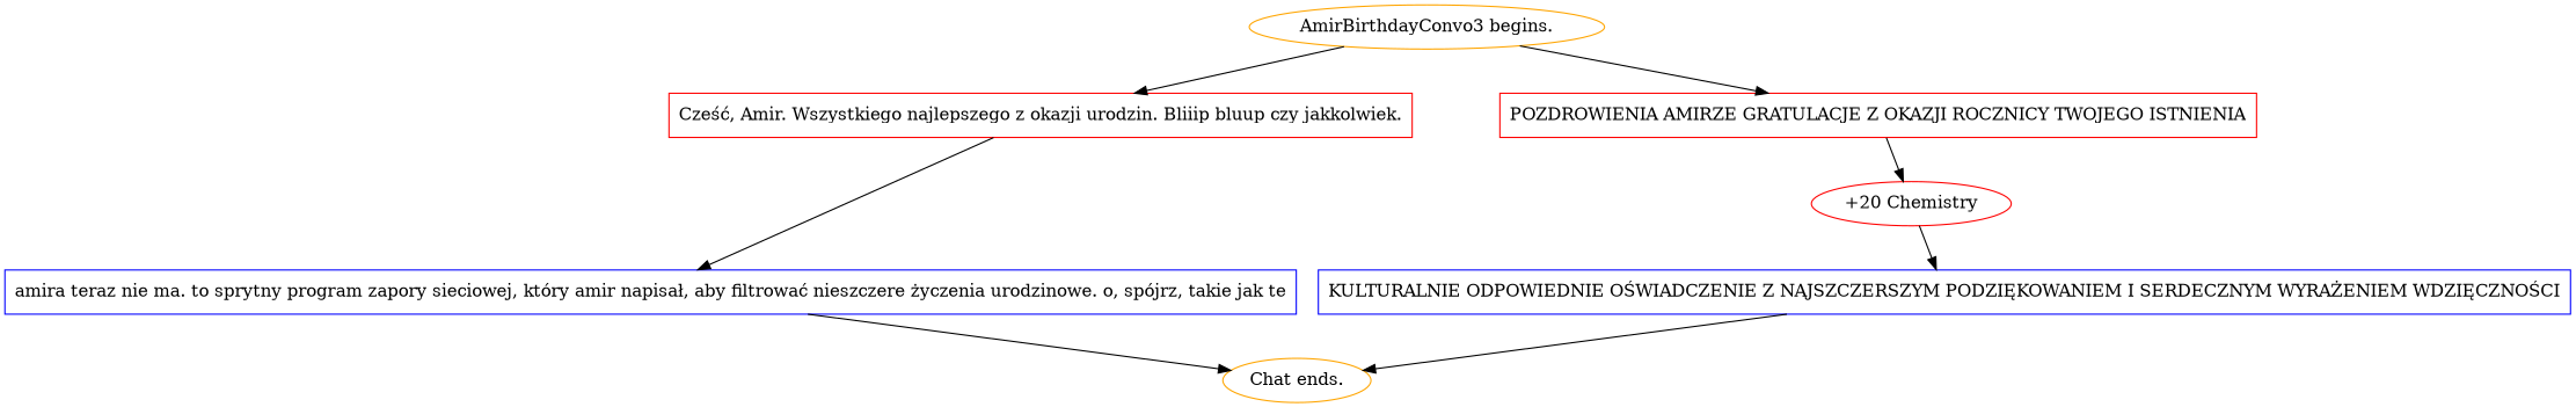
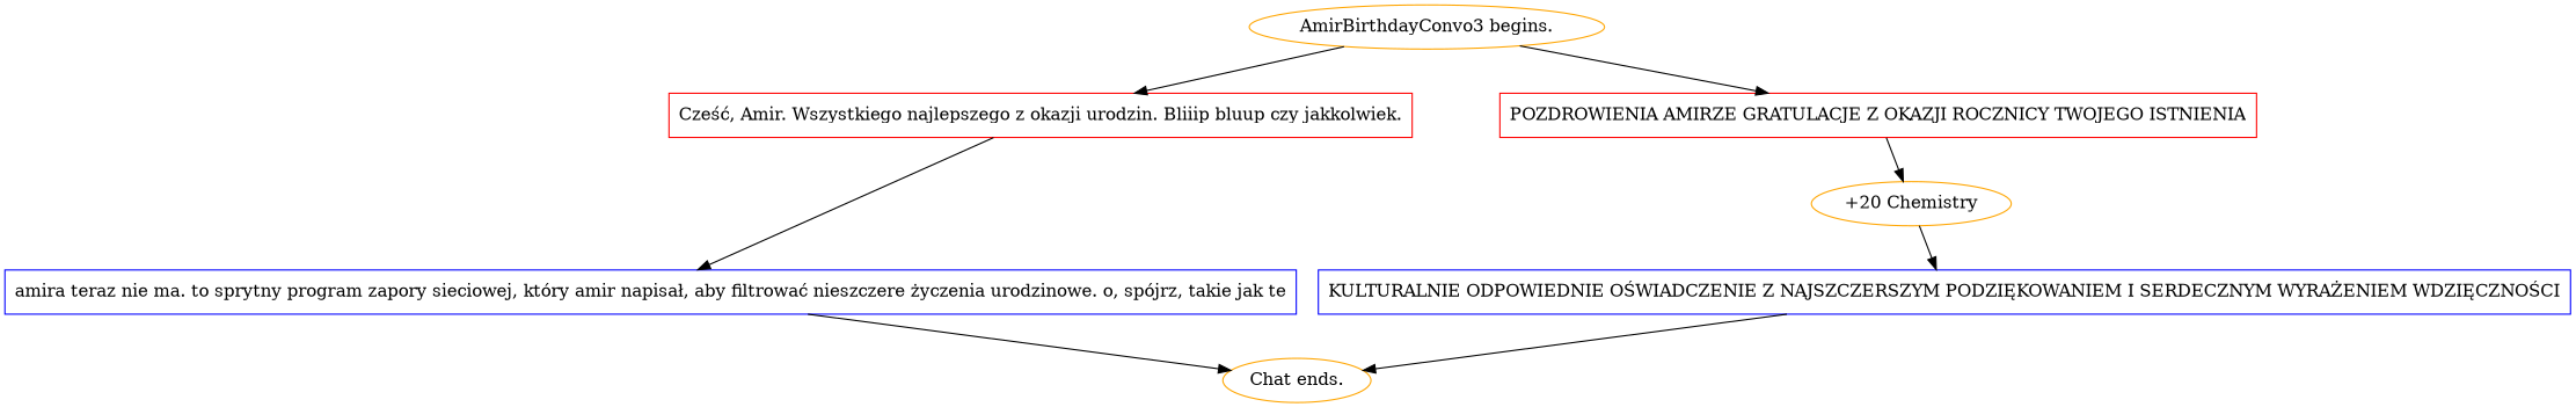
  digraph {
    node [color=orange shape=box]
    "AmirBirthdayConvo3 begins." [shape=""]
    n2 [color=red label="Cześć, Amir. Wszystkiego najlepszego z okazji urodzin. Bliiip bluup czy jakkolwiek."]
    n3 [color=red label="POZDROWIENIA AMIRZE GRATULACJE Z OKAZJI ROCZNICY TWOJEGO ISTNIENIA"]
    n4 [color=blue label="amira teraz nie ma. to sprytny program zapory sieciowej, który amir napisał, aby filtrować nieszczere życzenia urodzinowe. o, spójrz, takie jak te"]
-   n5 [color=red label="+20 Chemistry" shape=""]
+   n5 [label="+20 Chemistry" shape=""]
    "Chat ends." [shape=""]
    n7 [color=blue label="KULTURALNIE ODPOWIEDNIE OŚWIADCZENIE Z NAJSZCZERSZYM PODZIĘKOWANIEM I SERDECZNYM WYRAŻENIEM WDZIĘCZNOŚCI"]
    "AmirBirthdayConvo3 begins." -> n2
    "AmirBirthdayConvo3 begins." -> n3
    n2 -> n4
    n3 -> n5
    n4 -> "Chat ends."
    n5 -> n7
    n7 -> "Chat ends."
  }
